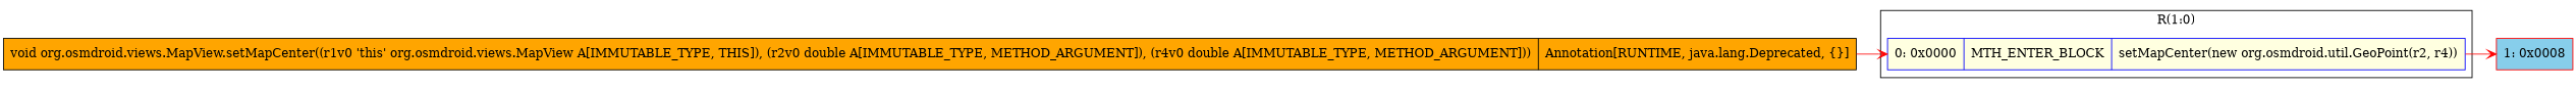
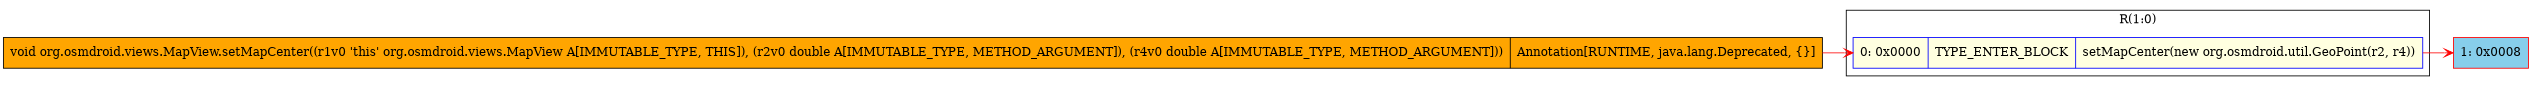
  digraph {
    rankdir=LR
    node [shape=record style=filled]
    edge [color=red arrowhead=vee]
-   n1 [color=blue label="{0\:\ 0x0000|MTH_ENTER_BLOCK\l|setMapCenter(new org.osmdroid.util.GeoPoint(r2, r4))\l}" fillcolor=lightyellow]
+   n1 [color=blue label="{0\:\ 0x0000|TYPE_ENTER_BLOCK\l|setMapCenter(new org.osmdroid.util.GeoPoint(r2, r4))\l}" fillcolor=lightyellow]
    n2 [color=red label="{1\:\ 0x0008}" fillcolor=skyblue]
    n3 [label="{void org.osmdroid.views.MapView.setMapCenter((r1v0 'this' org.osmdroid.views.MapView A[IMMUTABLE_TYPE, THIS]), (r2v0 double A[IMMUTABLE_TYPE, METHOD_ARGUMENT]), (r4v0 double A[IMMUTABLE_TYPE, METHOD_ARGUMENT]))  | Annotation[RUNTIME, java.lang.Deprecated, \{\}]\l}" fillcolor=orange]
    subgraph cluster_1 {
      label="R(1:0)"
      n1
    }
    n1 -> n2
    n3 -> n1
  }
